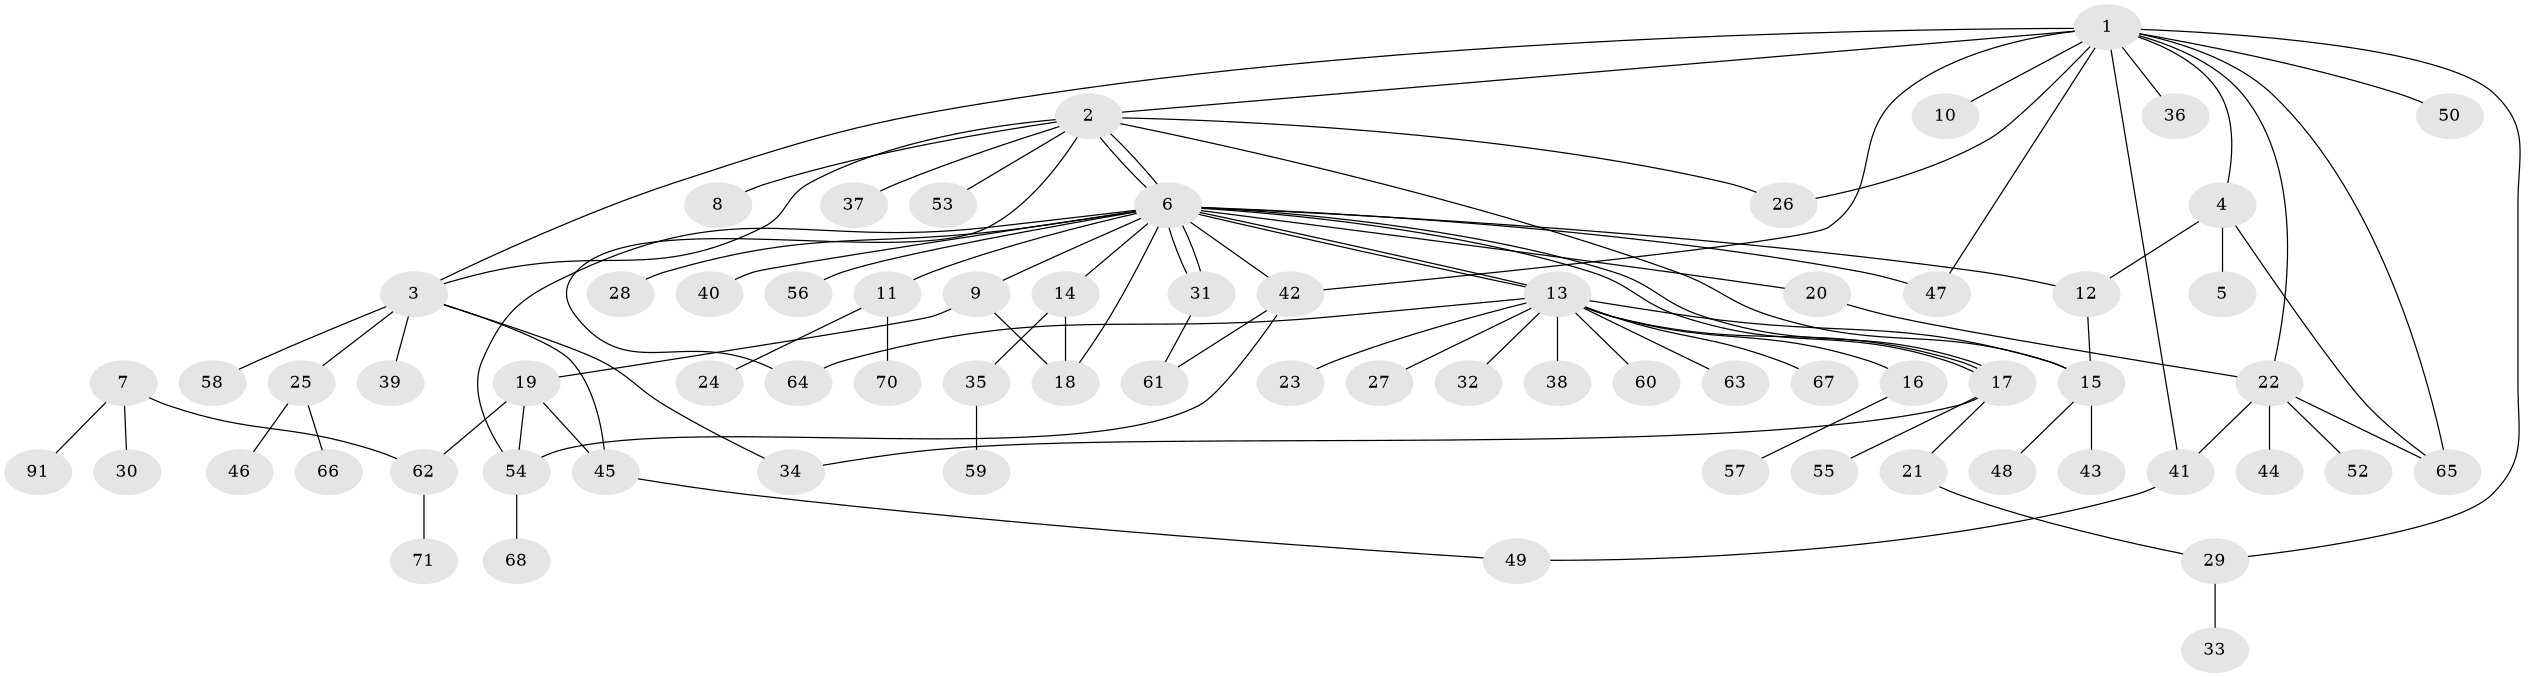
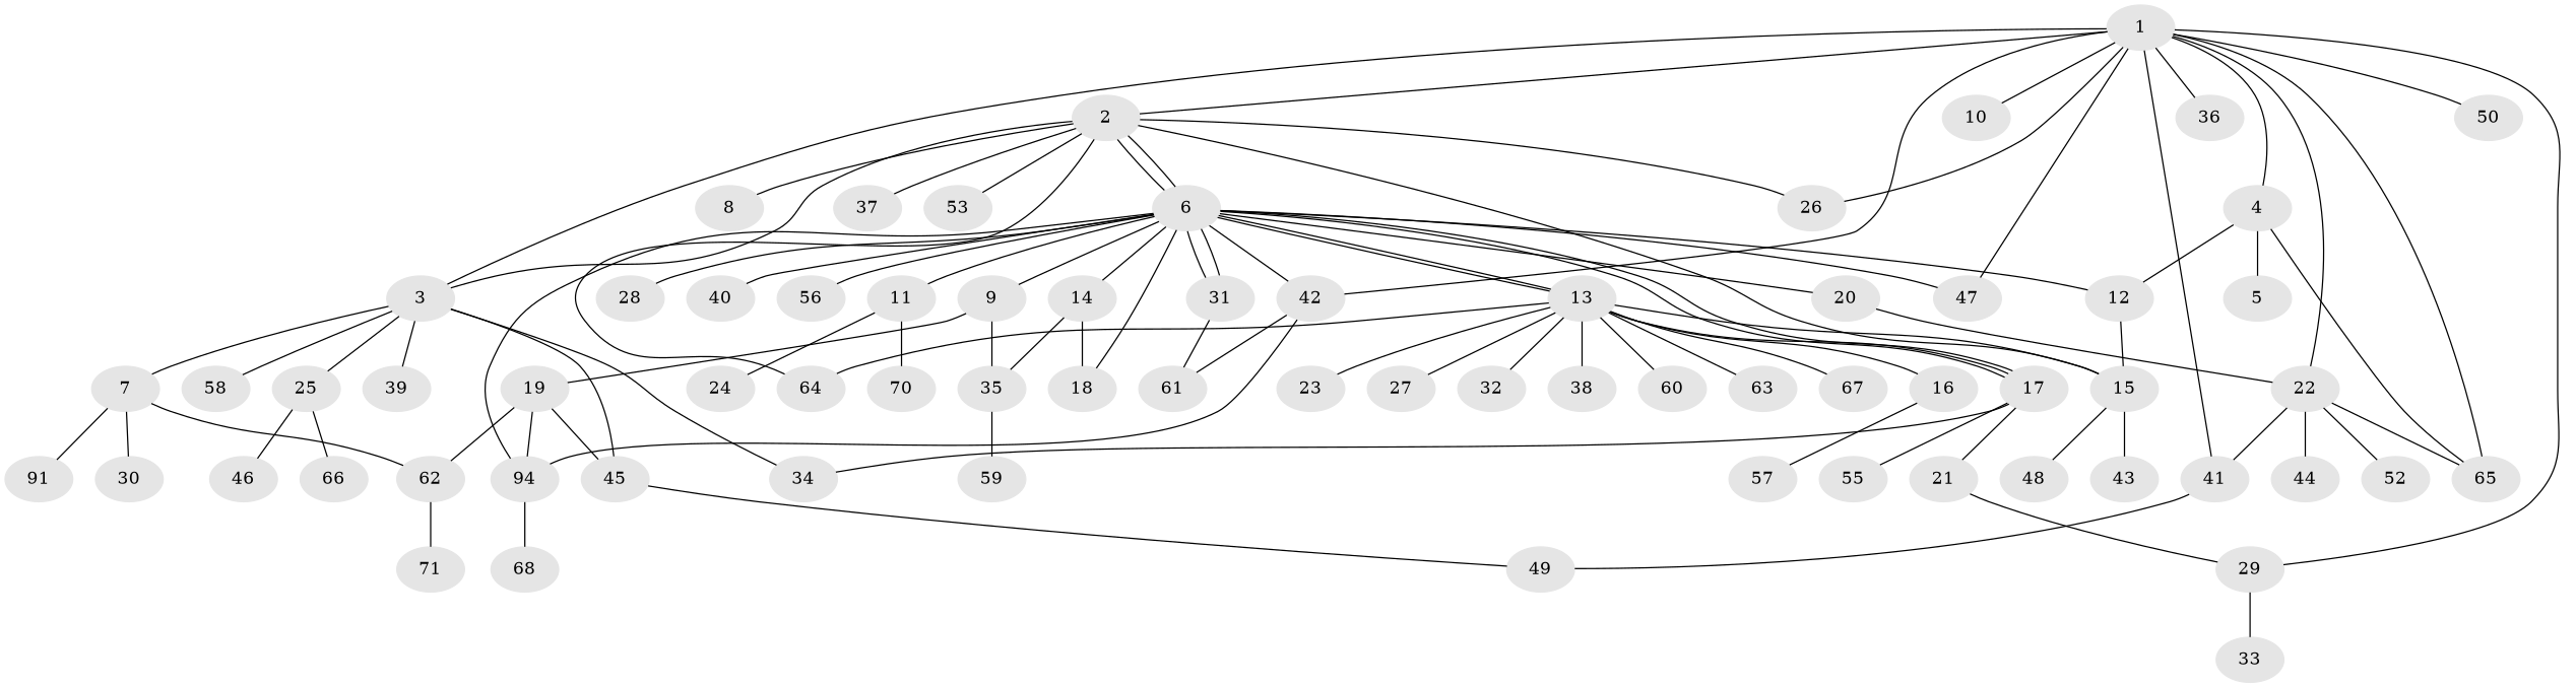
  graph {
    node [color=gray90 style=filled]
    1
    2
    3
    4
    10
    22
    26
    29
    36
    41
    42
    47
    50
    65
    6
    8
    15
    37
    53
    64
    7
    25
    34
    39
    45
    58
    5
    12
    44
    52
    33
    49
-   54
+   54 [label=94]
    61
    9
    11
    13
    14
    17
    18
    20
    28
    31
    40
    56
    43
    48
    30
    n49 [label=91]
    62
    46
    66
    19
    35
    24
    70
    16
    23
    27
    32
    38
    60
    63
    67
    21
    55
    68
    71
    59
    57
    1 -- 2
    1 -- 3
    1 -- 4
    1 -- 10
    1 -- 22
    1 -- 26
    1 -- 29
    1 -- 36
    1 -- 41
    1 -- 42
    1 -- 47
    1 -- 50
    1 -- 65
    2 -- 3
    2 -- 26
    2 -- 6
    2 -- 6
    2 -- 8
    2 -- 15
    2 -- 37
    2 -- 53
    2 -- 64
+   3 -- 7
    3 -- 25
    3 -- 34
    3 -- 39
    3 -- 45
    3 -- 58
    4 -- 65
    4 -- 5
    4 -- 12
    22 -- 41
    22 -- 65
    22 -- 44
    22 -- 52
    29 -- 33
    41 -- 49
    42 -- 54
    42 -- 61
    6 -- 42
    6 -- 47
    6 -- 12
    6 -- 54
    6 -- 9
    6 -- 11
    6 -- 13
    6 -- 13
    6 -- 14
    6 -- 17
    6 -- 17
    6 -- 18
    6 -- 20
    6 -- 28
    6 -- 31
    6 -- 31
    6 -- 40
    6 -- 56
    15 -- 43
    15 -- 48
    7 -- 30
    7 -- n49
    7 -- 62
    25 -- 46
    25 -- 66
    45 -- 49
    12 -- 15
    54 -- 68
    9 -- 19
-   9 -- 18
+   9 -- 35
    11 -- 24
    11 -- 70
    13 -- 15
    13 -- 64
    13 -- 17
    13 -- 16
    13 -- 23
    13 -- 27
    13 -- 32
    13 -- 38
    13 -- 60
    13 -- 63
    13 -- 67
    14 -- 18
    14 -- 35
    17 -- 34
    17 -- 21
    17 -- 55
    20 -- 22
    31 -- 61
    62 -- 71
    19 -- 45
    19 -- 54
    19 -- 62
    35 -- 59
    16 -- 57
    21 -- 29
  }
